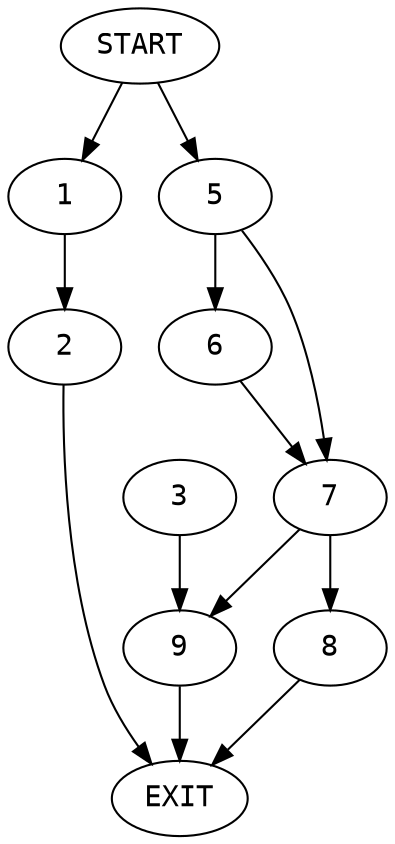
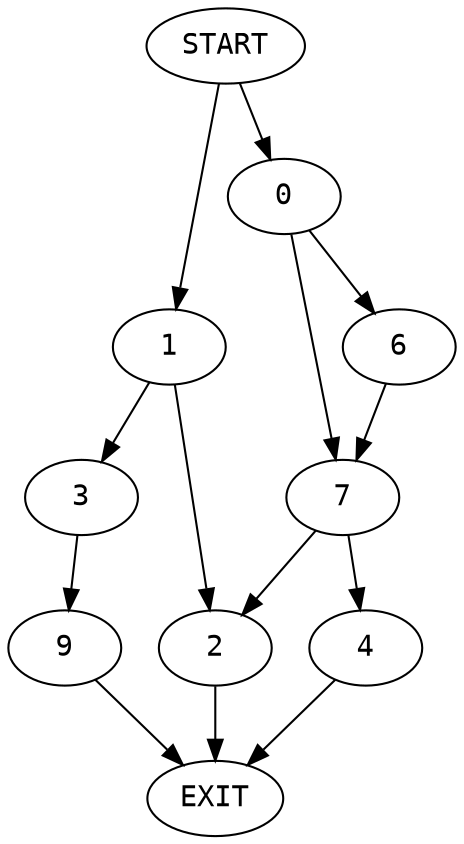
  digraph {
    fontname="DejaVu Sans Mono"
    node [fontname="DejaVu Sans Mono"]
    edge [fontname="DejaVu Sans Mono"]
    n1 [label=START]
    1
-   5
+   5 [label=0]
    2
    3
    6
    7
    n8 [label=EXIT]
    n9 [label=9]
-   8
+   8 [label=4]
    n1 -> 1
    n1 -> 5
    1 -> 2
+   1 -> 3
    5 -> 6
    5 -> 7
    2 -> n8
    3 -> n9
    6 -> 7
-   7 -> n9
+   7 -> 2
    7 -> 8
    n9 -> n8
    8 -> n8
  }
